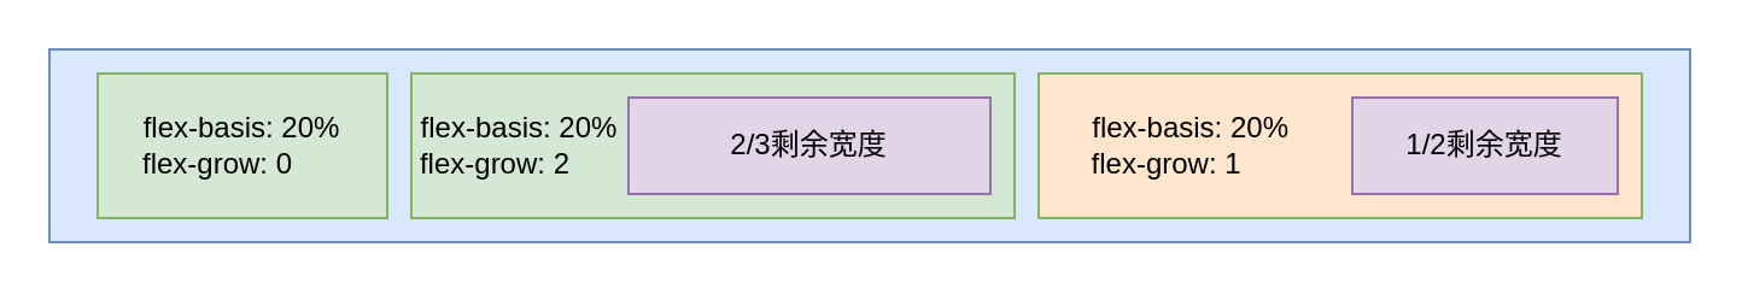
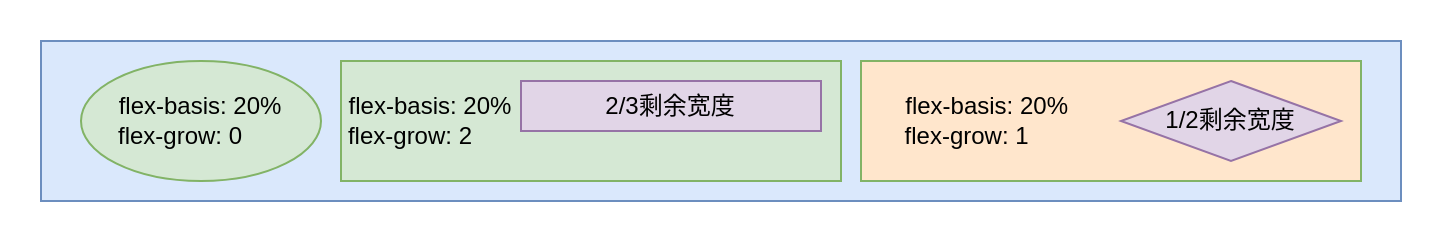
  <mxCell id="0" />
  <mxCell id="1" parent="0" />
  <mxCell id="2" value="" style="rounded=0;whiteSpace=wrap;html=1;fillColor=#dae8fc;strokeColor=#6c8ebf;" vertex="1" parent="1"><mxGeometry x="20" y="20" width="680" height="80" as="geometry" /></mxCell>
- <mxCell id="3" value="flex-basis: 20%&lt;br&gt;flex-grow: 0&amp;nbsp; &amp;nbsp; &amp;nbsp;&amp;nbsp;" style="rounded=0;whiteSpace=wrap;html=1;fillColor=#d5e8d4;strokeColor=#82b366;" vertex="1" parent="1"><mxGeometry x="40" y="30" width="120" height="60" as="geometry" /></mxCell>
+ <mxCell id="3" value="flex-basis: 20%&lt;br&gt;flex-grow: 0&amp;nbsp; &amp;nbsp; &amp;nbsp;&amp;nbsp;" style="ellipse;whiteSpace=wrap;html=1;fillColor=#d5e8d4;strokeColor=#82b366;" vertex="1" parent="1"><mxGeometry x="40" y="30" width="120" height="60" as="geometry" /></mxCell>
  <mxCell id="4" value="flex-basis: 20%&amp;nbsp; &amp;nbsp; &amp;nbsp; &amp;nbsp; &amp;nbsp; &amp;nbsp; &amp;nbsp; &amp;nbsp; &amp;nbsp; &amp;nbsp; &amp;nbsp; &amp;nbsp; &amp;nbsp; &amp;nbsp; &amp;nbsp; &amp;nbsp; &amp;nbsp; &amp;nbsp; &amp;nbsp; &amp;nbsp; &amp;nbsp; &amp;nbsp; &amp;nbsp; &amp;nbsp;&amp;nbsp;&lt;br&gt;flex-grow: 2&amp;nbsp; &amp;nbsp; &amp;nbsp; &amp;nbsp; &amp;nbsp; &amp;nbsp; &amp;nbsp; &amp;nbsp; &amp;nbsp; &amp;nbsp; &amp;nbsp; &amp;nbsp; &amp;nbsp; &amp;nbsp; &amp;nbsp; &amp;nbsp; &amp;nbsp; &amp;nbsp; &amp;nbsp; &amp;nbsp; &amp;nbsp; &amp;nbsp; &amp;nbsp; &amp;nbsp; &amp;nbsp; &amp;nbsp; &amp;nbsp;&amp;nbsp;" style="rounded=0;whiteSpace=wrap;html=1;fillColor=#d5e8d4;strokeColor=#82b366;" vertex="1" parent="1"><mxGeometry x="170" y="30" width="250" height="60" as="geometry" /></mxCell>
- <mxCell id="5" value="2/3剩余宽度" style="rounded=0;whiteSpace=wrap;html=1;fillColor=#e1d5e7;strokeColor=#9673a6;" vertex="1" parent="1"><mxGeometry x="260" y="40" width="150" height="40" as="geometry" /></mxCell>
+ <mxCell id="5" value="2/3剩余宽度" style="rounded=0;whiteSpace=wrap;html=1;fillColor=#e1d5e7;strokeColor=#9673a6;" vertex="1" parent="1"><mxGeometry x="260" y="40" width="150" height="25" as="geometry" /></mxCell>
  <mxCell id="6" value="flex-basis: 20%&amp;nbsp; &amp;nbsp; &amp;nbsp; &amp;nbsp; &amp;nbsp; &amp;nbsp; &amp;nbsp; &amp;nbsp; &amp;nbsp; &amp;nbsp; &amp;nbsp; &amp;nbsp; &amp;nbsp; &amp;nbsp; &amp;nbsp; &amp;nbsp; &amp;nbsp; &amp;nbsp; &amp;nbsp;&lt;br&gt;flex-grow: 1&amp;nbsp; &amp;nbsp; &amp;nbsp; &amp;nbsp; &amp;nbsp; &amp;nbsp; &amp;nbsp; &amp;nbsp; &amp;nbsp; &amp;nbsp; &amp;nbsp; &amp;nbsp; &amp;nbsp; &amp;nbsp; &amp;nbsp; &amp;nbsp; &amp;nbsp; &amp;nbsp; &amp;nbsp; &amp;nbsp; &amp;nbsp; &amp;nbsp;" style="rounded=0;whiteSpace=wrap;html=1;fillColor=#ffe6cc;strokeColor=#82b366;" vertex="1" parent="1"><mxGeometry x="430" y="30" width="250" height="60" as="geometry" /></mxCell>
- <mxCell id="7" value="1/2剩余宽度" style="rounded=0;whiteSpace=wrap;html=1;fillColor=#e1d5e7;strokeColor=#9673a6;" vertex="1" parent="1"><mxGeometry x="560" y="40" width="110" height="40" as="geometry" /></mxCell>
+ <mxCell id="7" value="1/2剩余宽度" style="rhombus;whiteSpace=wrap;html=1;fillColor=#e1d5e7;strokeColor=#9673a6;" vertex="1" parent="1"><mxGeometry x="560" y="40" width="110" height="40" as="geometry" /></mxCell>
